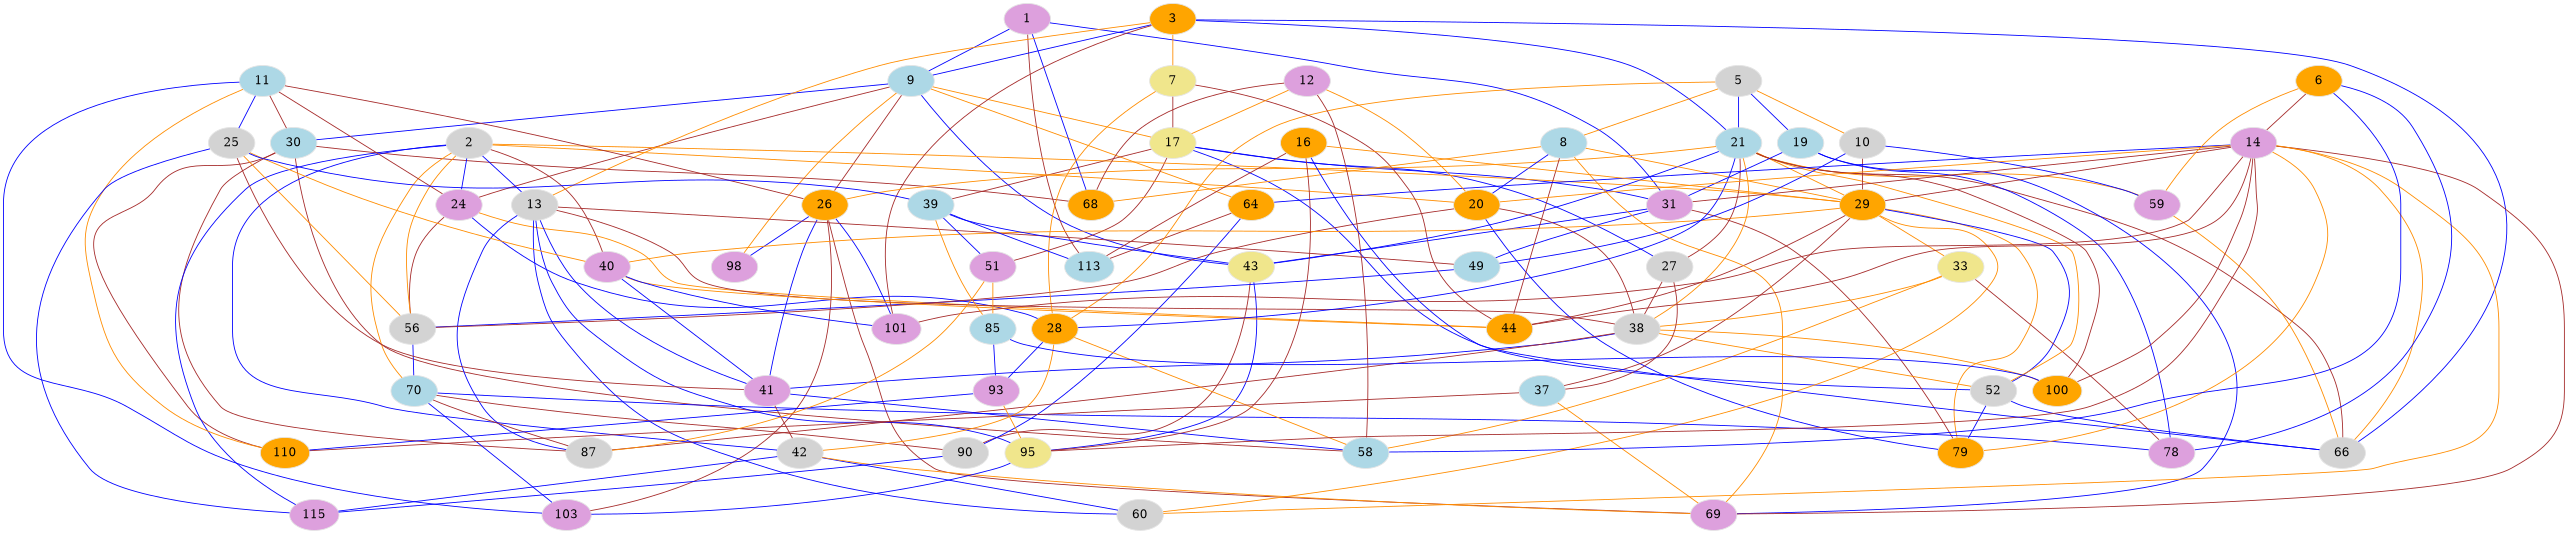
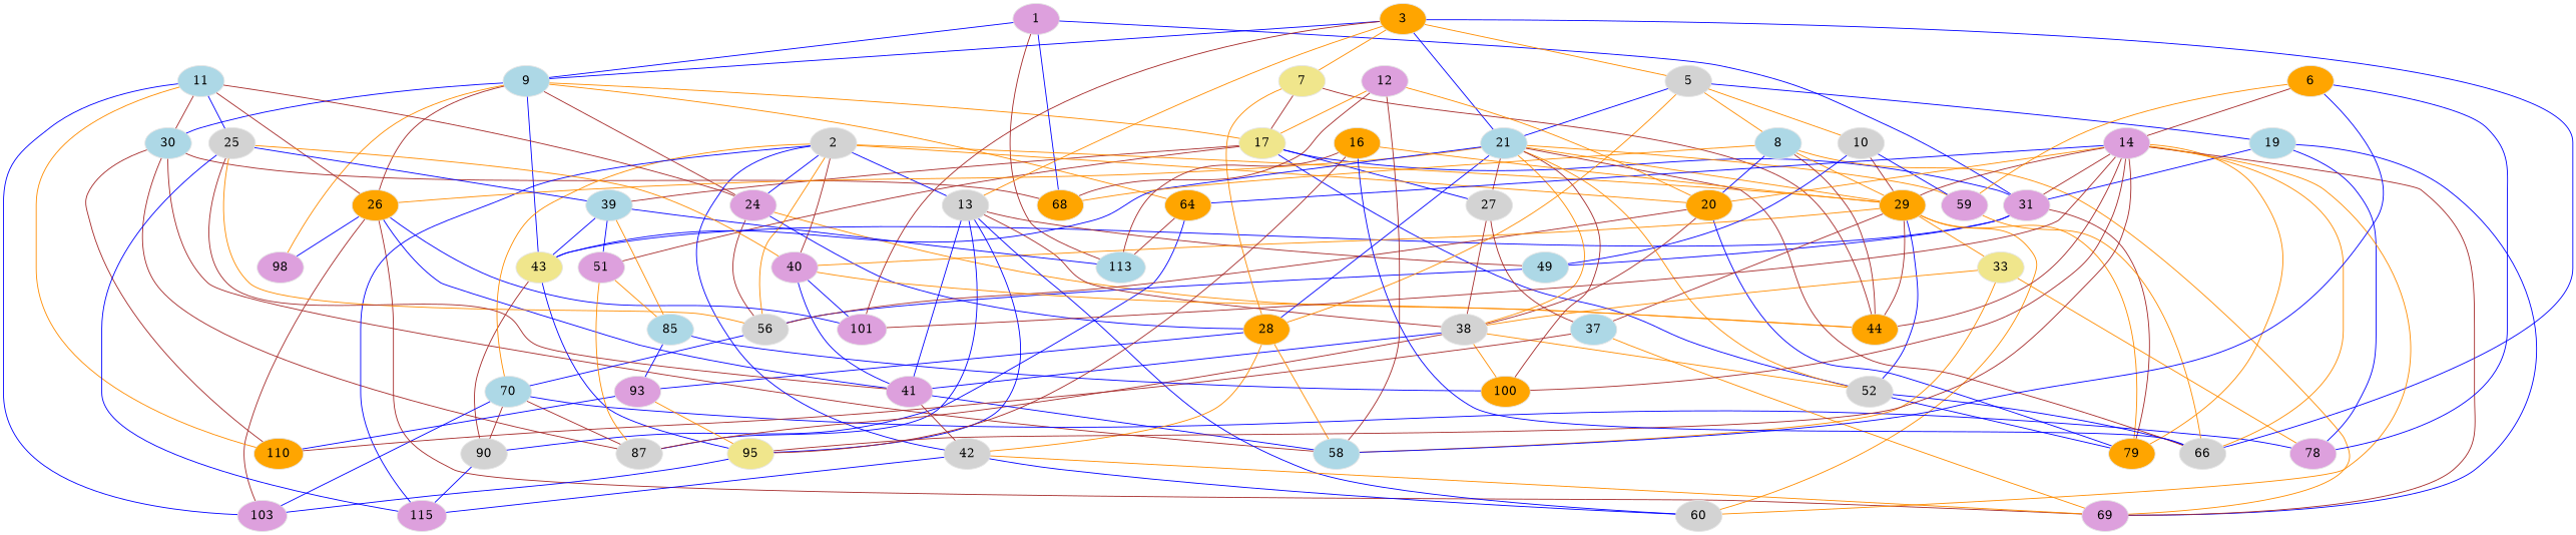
  graph {
    node [color=gray90 fillcolor=plum style=filled]
    edge [color=blue]
    9 [fillcolor=lightblue super="+53+105+117"]
    24 [super="+83"]
    17 [fillcolor=khaki super="+18+114"]
    26 [fillcolor=orange super="+36"]
    30 [fillcolor=lightblue super="+96"]
    43 [fillcolor=khaki super="+120"]
    64 [fillcolor=orange]
    98
    1
    31 [super="+34"]
    68 [fillcolor=orange]
    113 [fillcolor=lightblue]
    49 [fillcolor=lightblue]
    79 [fillcolor=orange super="+118"]
    2 [fillcolor=lightgrey super="+35+4"]
    13 [fillcolor=lightgrey super="+123+81"]
    20 [fillcolor=orange super="+39+88"]
    29 [fillcolor=orange super="+46+54+74"]
    40 [super="+89"]
    42 [fillcolor=lightgrey super="+55+76"]
    56 [fillcolor=lightgrey super="+121"]
    70 [fillcolor=lightblue super="+92"]
    115
    38 [fillcolor=lightgrey super="+45"]
    41 [super="+72+80"]
    60 [fillcolor=lightgrey]
    87 [fillcolor=lightgrey super="+102"]
    95 [fillcolor=khaki super="+112"]
    28 [fillcolor=orange super="+116+104"]
    44 [fillcolor=orange super="+108"]
    52 [fillcolor=lightgrey super="+57"]
    37 [fillcolor=lightblue]
    33 [fillcolor=khaki]
    101
    69 [super="+111"]
    78
    103
    90 [fillcolor=lightgrey]
    3 [fillcolor=orange super="+48+73"]
    5 [fillcolor=lightgrey super="+91"]
    7 [fillcolor=khaki]
    21 [fillcolor=lightblue super="+65+23+99"]
    66 [fillcolor=lightgrey super="+84"]
    8 [fillcolor=lightblue super="+77"]
    10 [fillcolor=lightgrey]
    19 [fillcolor=lightblue]
    59
    100 [fillcolor=orange]
    27 [fillcolor=lightgrey]
    58 [fillcolor=lightblue super="+63"]
    93
    14 [super="+94+15+106"]
    6 [fillcolor=orange]
    n54 [fillcolor=lightblue label=39 super="+107"]
    51
    110 [fillcolor=orange]
    11 [fillcolor=lightblue super="+97"]
    25 [fillcolor=lightgrey super="+75"]
    12
    16 [fillcolor=orange]
    85 [fillcolor=lightblue]
    9 -- 24 [color=brown]
    9 -- 17 [color=darkorange]
    9 -- 26 [color=brown]
    9 -- 30
    9 -- 43
    9 -- 64 [color=darkorange]
    9 -- 98 [color=darkorange weight=2]
    24 -- 56 [color=brown]
    24 -- 28
    24 -- 44 [color=darkorange]
    17 -- 31
    17 -- 52
    17 -- 27
    17 -- n54 [color=brown]
    17 -- 51 [color=brown]
    26 -- 98 [weight=2]
    26 -- 41
    26 -- 101
    26 -- 69 [color=brown]
    26 -- 103 [color=brown]
    30 -- 68 [color=brown]
    30 -- 87 [color=brown]
    30 -- 58 [color=brown]
    30 -- 110 [color=brown]
    43 -- 95
    43 -- 90 [color=brown]
    64 -- 113 [color=brown]
    64 -- 90
    1 -- 9
    1 -- 31
    1 -- 68
    1 -- 113 [color=brown]
    31 -- 43
    31 -- 49
    31 -- 79 [color=brown weight=2]
    49 -- 56
    2 -- 24
    2 -- 13
    2 -- 20 [color=darkorange]
    2 -- 29 [color=darkorange weight=2]
    2 -- 40 [color=brown]
    2 -- 42
    2 -- 56 [color=darkorange]
    2 -- 70 [color=darkorange]
    2 -- 115
    13 -- 49 [color=brown]
    13 -- 38 [color=brown]
    13 -- 41
    13 -- 60
    13 -- 87
    13 -- 95
    20 -- 79
    20 -- 56 [color=brown]
    20 -- 38 [color=brown]
    29 -- 79 [color=darkorange]
    29 -- 40 [color=darkorange]
    29 -- 60 [color=darkorange]
    29 -- 44 [color=brown]
    29 -- 52
    29 -- 37 [color=brown]
    29 -- 33 [color=darkorange]
    40 -- 41
    40 -- 44 [color=darkorange]
    40 -- 101
    42 -- 115
    42 -- 60
    42 -- 69 [color=darkorange]
    56 -- 70
    70 -- 87 [color=brown]
    70 -- 78
    70 -- 103
    70 -- 90 [color=brown]
    38 -- 41
    38 -- 87 [color=brown weight=2]
    38 -- 52 [color=darkorange]
    38 -- 100 [color=darkorange]
    41 -- 42 [color=brown weight=2]
    41 -- 58
    95 -- 103
    28 -- 42 [color=darkorange weight=2]
    28 -- 58 [color=darkorange]
    28 -- 93
    52 -- 79
    52 -- 66
    37 -- 69 [color=darkorange]
    37 -- 110 [color=brown]
    33 -- 38 [color=darkorange]
-   33 -- 78 [color=brown]
+   33 -- 78 [color=darkorange]
    33 -- 58 [color=darkorange]
    90 -- 115
    3 -- 9
    3 -- 13 [color=darkorange]
    3 -- 101 [color=brown]
+   3 -- 5 [color=darkorange]
    3 -- 7 [color=darkorange]
    3 -- 21 [weight=2]
    3 -- 66
    5 -- 28 [color=darkorange]
    5 -- 21
    5 -- 8 [color=darkorange]
    5 -- 10 [color=darkorange]
    5 -- 19
    7 -- 17 [color=brown]
    7 -- 28 [color=darkorange]
    7 -- 44 [color=brown]
    21 -- 26 [color=darkorange weight=2]
    21 -- 43
    21 -- 29 [color=darkorange]
    21 -- 38 [color=darkorange]
    21 -- 28
    21 -- 52 [color=darkorange]
    21 -- 66 [color=brown]
    21 -- 59 [color=darkorange]
    21 -- 100 [color=brown]
    21 -- 27 [color=brown]
    8 -- 68 [color=darkorange]
    8 -- 20
    8 -- 29 [color=darkorange]
    8 -- 44 [color=brown]
    8 -- 69 [color=darkorange]
    10 -- 49
    10 -- 29 [color=brown]
    10 -- 59
    19 -- 31
    19 -- 69
    19 -- 78
    59 -- 66 [color=darkorange]
    27 -- 38 [color=brown]
    27 -- 37 [color=brown]
    93 -- 95 [color=darkorange]
    93 -- 110
    14 -- 64
    14 -- 31 [color=brown]
    14 -- 79 [color=darkorange]
    14 -- 20 [color=darkorange weight=2]
    14 -- 29 [color=brown]
    14 -- 60 [color=darkorange]
    14 -- 95 [color=brown]
    14 -- 44 [color=brown]
    14 -- 101 [color=brown]
    14 -- 69 [color=brown]
    14 -- 66 [color=darkorange]
    14 -- 100 [color=brown]
    6 -- 78
    6 -- 59 [color=darkorange]
    6 -- 58
    6 -- 14 [color=brown]
    n54 -- 43
    n54 -- 113
    n54 -- 51
    n54 -- 85 [color=darkorange]
    51 -- 87 [color=darkorange]
    51 -- 85 [color=darkorange]
    11 -- 24 [color=brown]
    11 -- 26 [color=brown]
    11 -- 30 [color=brown]
    11 -- 103
    11 -- 110 [color=darkorange]
    11 -- 25
    25 -- 40 [color=darkorange]
    25 -- 56 [color=darkorange]
    25 -- 115
    25 -- 41 [color=brown]
    25 -- n54
    12 -- 17 [color=darkorange]
    12 -- 68 [color=brown]
    12 -- 20 [color=darkorange]
    12 -- 58 [color=brown]
    16 -- 113 [color=brown]
    16 -- 29 [color=darkorange]
    16 -- 95 [color=brown]
    16 -- 66
    85 -- 100
    85 -- 93
  }
